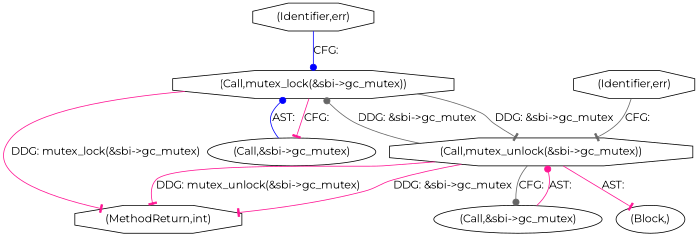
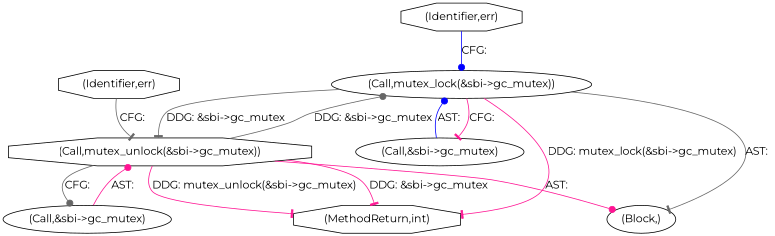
  digraph {
    fontname=Montserrat
    node [fontname=Montserrat shape=ellipse]
    edge [arrowhead=tee color=deeppink fontname=Montserrat]
-   n1 [label="(Call,mutex_lock(&sbi->gc_mutex))" shape=octagon]
+   n1 [label="(Call,mutex_lock(&sbi->gc_mutex))"]
    n2 [label="(Call,mutex_unlock(&sbi->gc_mutex))" shape=octagon]
    n3 [label="(Call,&sbi->gc_mutex)"]
    n4 [label="(Block,)"]
    n5 [label="(MethodReturn,int)" shape=octagon]
    n6 [label="(Call,&sbi->gc_mutex)"]
    n7 [label="(Identifier,err)" shape=octagon]
    n8 [label="(Identifier,err)" shape=octagon]
    n1 -> n2 [color=gray40 label="DDG: &sbi->gc_mutex"]
    n1 -> n3 [label="CFG: "]
+   n1 -> n4 [color=gray40 label="AST: "]
    n1 -> n5 [label="DDG: mutex_lock(&sbi->gc_mutex)"]
    n2 -> n1 [arrowhead=dot color=gray40 label="DDG: &sbi->gc_mutex"]
-   n2 -> n4 [label="AST: "]
+   n2 -> n4 [arrowhead=dot label="AST: "]
    n2 -> n5 [label="DDG: &sbi->gc_mutex"]
    n2 -> n5 [label="DDG: mutex_unlock(&sbi->gc_mutex)"]
    n2 -> n6 [arrowhead=dot color=gray40 label="CFG: "]
    n3 -> n1 [arrowhead=dot color=blue label="AST: "]
    n6 -> n2 [arrowhead=dot label="AST: "]
    n7 -> n1 [arrowhead=dot color=blue label="CFG: "]
    n8 -> n2 [color=gray40 label="CFG: "]
  }
